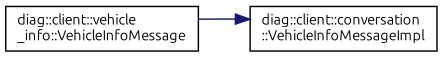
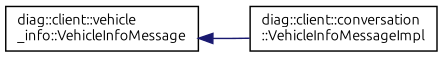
  digraph {
    rankdir=LR
    fontname=Ubuntu
    node [color=black fillcolor=white fontname=Ubuntu fontsize=10 shape=record style=filled]
    n1 [height=0.2 label="diag::client::vehicle\l_info::VehicleInfoMessage" width=0.4]
    n2 [height=0.2 label="diag::client::conversation\l::VehicleInfoMessageImpl" width=0.4]
-   n2 -> n1 [color=midnightblue dir=back fontname=Ubuntu fontsize=10 labelfontname=Helvetica labelfontsize=10 style=solid]
+   n1 -> n2 [color=midnightblue dir=back fontname=Ubuntu fontsize=10 labelfontname=Helvetica labelfontsize=10 style=solid]
  }
